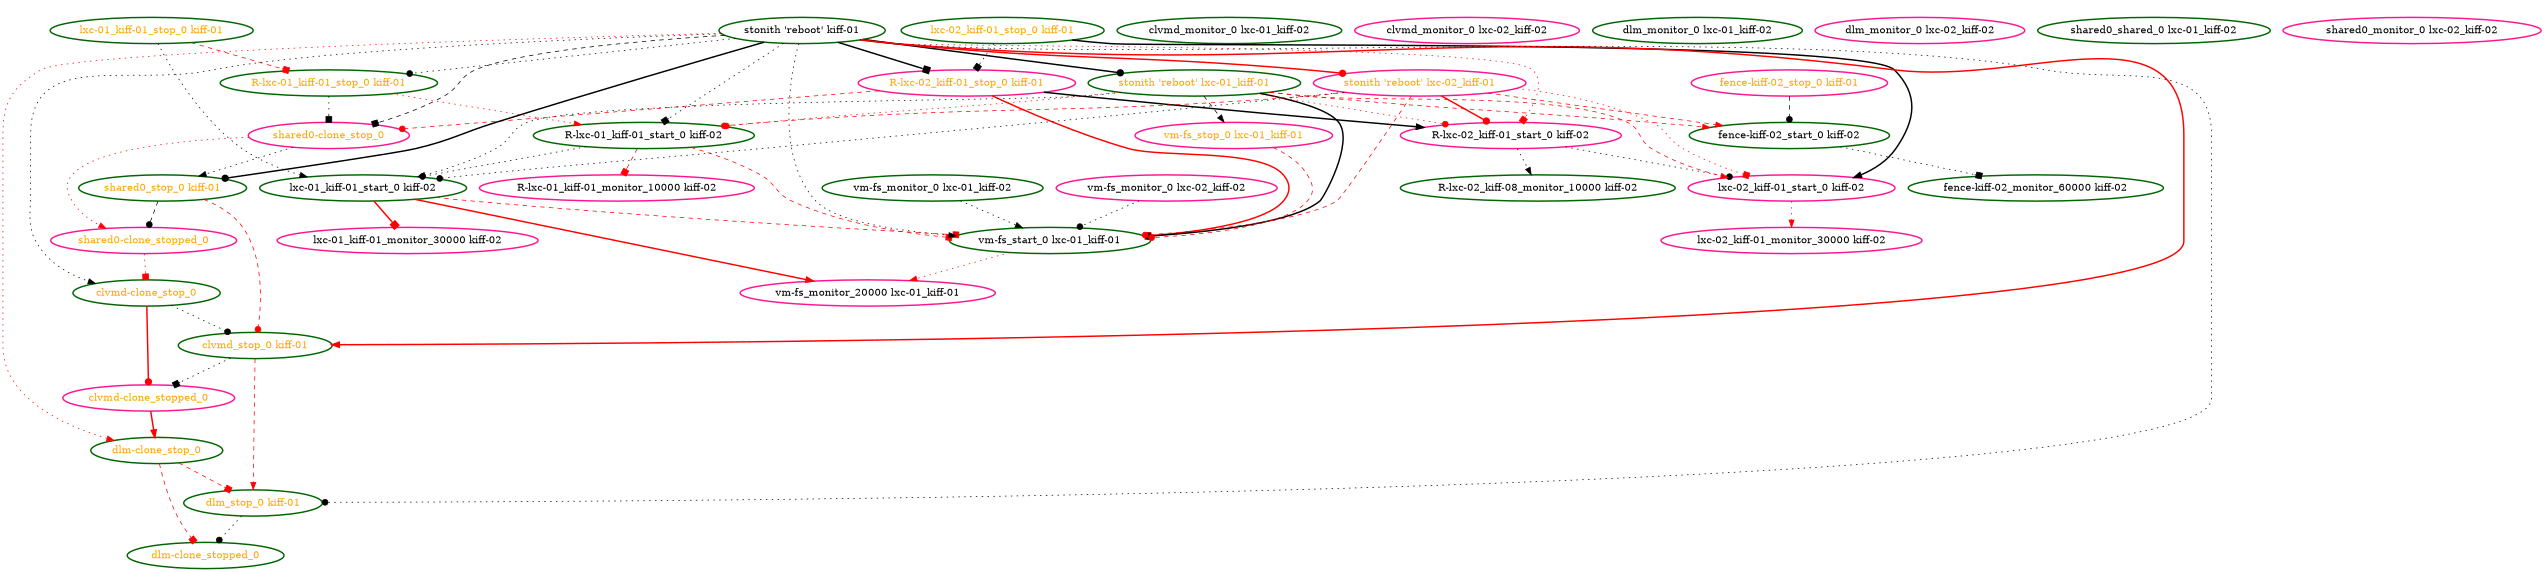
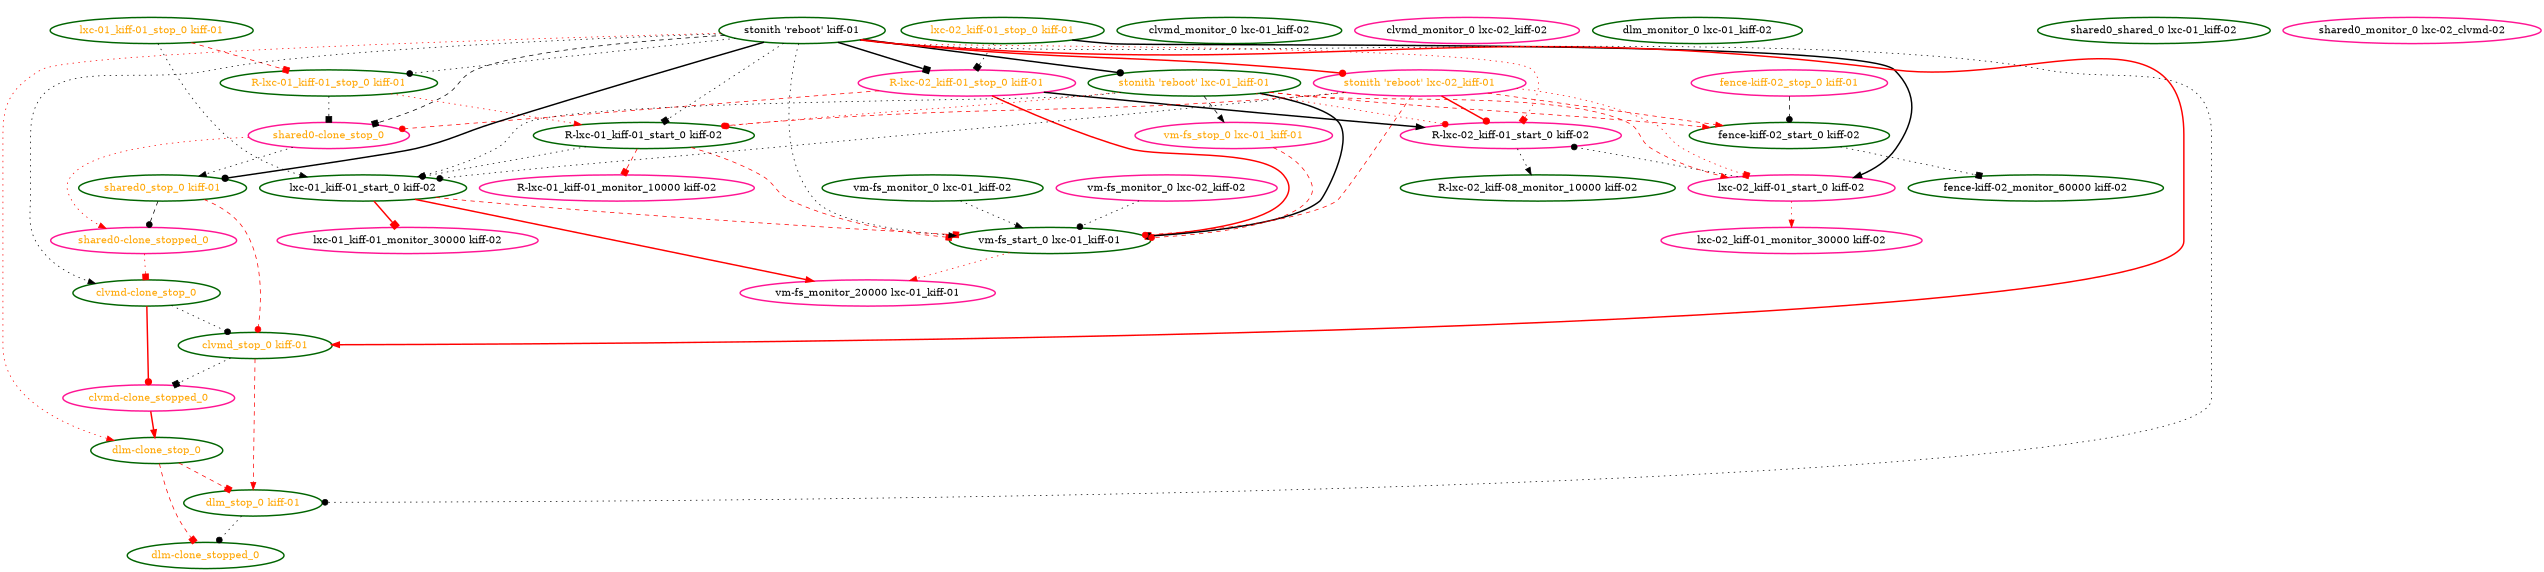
  digraph {
    fontname="DejaVu Serif"
    node [color=darkgreen fontcolor=black fontname="DejaVu Serif" style=bold]
    edge [arrowhead=dot color=red fontname="DejaVu Serif" style=dotted]
    "R-lxc-01_kiff-01_monitor_10000 kiff-02" [color=deeppink]
    "R-lxc-01_kiff-01_start_0 kiff-02"
    "lxc-01_kiff-01_start_0 kiff-02"
    "vm-fs_start_0 lxc-01_kiff-01"
    "lxc-01_kiff-01_monitor_30000 kiff-02" [color=deeppink]
    "vm-fs_monitor_20000 lxc-01_kiff-01" [color=deeppink]
    "R-lxc-01_kiff-01_stop_0 kiff-01" [fontcolor=orange]
    "shared0-clone_stop_0" [color=deeppink fontcolor=orange]
    "shared0-clone_stopped_0" [color=deeppink fontcolor=orange]
    "shared0_stop_0 kiff-01" [fontcolor=orange]
    "clvmd-clone_stop_0" [fontcolor=orange]
    "clvmd_stop_0 kiff-01" [fontcolor=orange]
    n13 [label="R-lxc-02_kiff-08_monitor_10000 kiff-02"]
    "R-lxc-02_kiff-01_start_0 kiff-02" [color=deeppink]
    "lxc-02_kiff-01_start_0 kiff-02" [color=deeppink]
    "lxc-02_kiff-01_monitor_30000 kiff-02" [color=deeppink]
    "R-lxc-02_kiff-01_stop_0 kiff-01" [color=deeppink fontcolor=orange]
    "clvmd-clone_stopped_0" [color=deeppink fontcolor=orange]
    "dlm-clone_stop_0" [fontcolor=orange]
    "dlm_stop_0 kiff-01" [fontcolor=orange]
    "dlm-clone_stopped_0" [fontcolor=orange]
    "clvmd_monitor_0 lxc-01_kiff-02"
    "clvmd_monitor_0 lxc-02_kiff-02" [color=deeppink]
    "dlm_monitor_0 lxc-01_kiff-02"
-   "dlm_monitor_0 lxc-02_kiff-02" [color=deeppink]
    "fence-kiff-02_start_0 kiff-02"
    "fence-kiff-02_monitor_60000 kiff-02"
    "fence-kiff-02_stop_0 kiff-01" [color=deeppink fontcolor=orange]
    "lxc-01_kiff-01_stop_0 kiff-01" [fontcolor=orange]
    "lxc-02_kiff-01_stop_0 kiff-01" [fontcolor=orange]
    n31 [label="shared0_shared_0 lxc-01_kiff-02"]
-   "shared0_monitor_0 lxc-02_kiff-02" [color=deeppink]
+   "shared0_monitor_0 lxc-02_kiff-02" [color=deeppink label="shared0_monitor_0 lxc-02_clvmd-02"]
    "stonith 'reboot' kiff-01"
    "stonith 'reboot' lxc-01_kiff-01" [fontcolor=orange]
    "stonith 'reboot' lxc-02_kiff-01" [color=deeppink fontcolor=orange]
    "vm-fs_stop_0 lxc-01_kiff-01" [color=deeppink fontcolor=orange]
    "vm-fs_monitor_0 lxc-01_kiff-02"
    "vm-fs_monitor_0 lxc-02_kiff-02" [color=deeppink]
    "R-lxc-01_kiff-01_start_0 kiff-02" -> "R-lxc-01_kiff-01_monitor_10000 kiff-02" [arrowhead=box style=dashed]
    "R-lxc-01_kiff-01_start_0 kiff-02" -> "lxc-01_kiff-01_start_0 kiff-02" [color=black]
    "R-lxc-01_kiff-01_start_0 kiff-02" -> "vm-fs_start_0 lxc-01_kiff-01" [arrowhead=box style=dashed]
    "lxc-01_kiff-01_start_0 kiff-02" -> "vm-fs_start_0 lxc-01_kiff-01" [arrowhead=box style=dashed]
    "lxc-01_kiff-01_start_0 kiff-02" -> "lxc-01_kiff-01_monitor_30000 kiff-02" [arrowhead=box style=bold]
    "lxc-01_kiff-01_start_0 kiff-02" -> "vm-fs_monitor_20000 lxc-01_kiff-01" [arrowhead=normal style=bold]
    "vm-fs_start_0 lxc-01_kiff-01" -> "vm-fs_monitor_20000 lxc-01_kiff-01" [arrowhead=normal]
    "R-lxc-01_kiff-01_stop_0 kiff-01" -> "R-lxc-01_kiff-01_start_0 kiff-02" [arrowhead=normal]
    "R-lxc-01_kiff-01_stop_0 kiff-01" -> "shared0-clone_stop_0" [arrowhead=box color=black]
    "shared0-clone_stop_0" -> "shared0-clone_stopped_0" [arrowhead=normal]
    "shared0-clone_stop_0" -> "shared0_stop_0 kiff-01" [arrowhead=normal color=black]
    "shared0-clone_stopped_0" -> "clvmd-clone_stop_0" [arrowhead=box]
    "shared0_stop_0 kiff-01" -> "shared0-clone_stopped_0" [color=black style=dashed]
    "shared0_stop_0 kiff-01" -> "clvmd_stop_0 kiff-01" [style=dashed]
    "clvmd-clone_stop_0" -> "clvmd_stop_0 kiff-01" [color=black]
    "clvmd-clone_stop_0" -> "clvmd-clone_stopped_0" [style=bold]
    "clvmd_stop_0 kiff-01" -> "clvmd-clone_stopped_0" [arrowhead=box color=black]
    "clvmd_stop_0 kiff-01" -> "dlm_stop_0 kiff-01" [arrowhead=normal style=dashed]
    "R-lxc-02_kiff-01_start_0 kiff-02" -> n13 [arrowhead=normal color=black]
-   "R-lxc-02_kiff-01_start_0 kiff-02" -> "lxc-02_kiff-01_start_0 kiff-02" [color=black]
+   "lxc-02_kiff-01_start_0 kiff-02" -> "R-lxc-02_kiff-01_start_0 kiff-02" [color=black]
    "lxc-02_kiff-01_start_0 kiff-02" -> "lxc-02_kiff-01_monitor_30000 kiff-02" [arrowhead=normal]
    "R-lxc-02_kiff-01_stop_0 kiff-01" -> "vm-fs_start_0 lxc-01_kiff-01" [arrowhead=box style=bold]
    "R-lxc-02_kiff-01_stop_0 kiff-01" -> "shared0-clone_stop_0" [style=dashed]
    "R-lxc-02_kiff-01_stop_0 kiff-01" -> "R-lxc-02_kiff-01_start_0 kiff-02" [arrowhead=normal color=black style=bold]
    "clvmd-clone_stopped_0" -> "dlm-clone_stop_0" [arrowhead=normal style=bold]
    "dlm-clone_stop_0" -> "dlm_stop_0 kiff-01" [arrowhead=box style=dashed]
    "dlm-clone_stop_0" -> "dlm-clone_stopped_0" [arrowhead=box style=dashed]
    "dlm_stop_0 kiff-01" -> "dlm-clone_stopped_0" [color=black]
    "fence-kiff-02_start_0 kiff-02" -> "fence-kiff-02_monitor_60000 kiff-02" [arrowhead=box color=black]
    "fence-kiff-02_stop_0 kiff-01" -> "fence-kiff-02_start_0 kiff-02" [color=black style=dashed]
    "lxc-01_kiff-01_stop_0 kiff-01" -> "lxc-01_kiff-01_start_0 kiff-02" [arrowhead=normal color=black]
    "lxc-01_kiff-01_stop_0 kiff-01" -> "R-lxc-01_kiff-01_stop_0 kiff-01" [arrowhead=box style=dashed]
    "lxc-02_kiff-01_stop_0 kiff-01" -> "lxc-02_kiff-01_start_0 kiff-02" [arrowhead=normal color=black style=bold]
    "lxc-02_kiff-01_stop_0 kiff-01" -> "R-lxc-02_kiff-01_stop_0 kiff-01" [arrowhead=box color=black]
    "stonith 'reboot' kiff-01" -> "R-lxc-01_kiff-01_start_0 kiff-02" [arrowhead=box color=black]
    "stonith 'reboot' kiff-01" -> "vm-fs_start_0 lxc-01_kiff-01" [arrowhead=normal color=black]
    "stonith 'reboot' kiff-01" -> "R-lxc-01_kiff-01_stop_0 kiff-01" [color=black]
    "stonith 'reboot' kiff-01" -> "shared0-clone_stop_0" [arrowhead=box color=black style=dashed]
    "stonith 'reboot' kiff-01" -> "shared0_stop_0 kiff-01" [color=black style=bold]
    "stonith 'reboot' kiff-01" -> "clvmd-clone_stop_0" [arrowhead=normal color=black]
    "stonith 'reboot' kiff-01" -> "clvmd_stop_0 kiff-01" [arrowhead=normal style=bold]
    "stonith 'reboot' kiff-01" -> "R-lxc-02_kiff-01_start_0 kiff-02" [arrowhead=box]
    "stonith 'reboot' kiff-01" -> "R-lxc-02_kiff-01_stop_0 kiff-01" [arrowhead=box color=black style=bold]
    "stonith 'reboot' kiff-01" -> "dlm-clone_stop_0" [arrowhead=normal]
    "stonith 'reboot' kiff-01" -> "dlm_stop_0 kiff-01" [color=black]
    "stonith 'reboot' kiff-01" -> "stonith 'reboot' lxc-01_kiff-01" [color=black style=bold]
    "stonith 'reboot' kiff-01" -> "stonith 'reboot' lxc-02_kiff-01" [style=bold]
    "stonith 'reboot' lxc-01_kiff-01" -> "R-lxc-01_kiff-01_start_0 kiff-02"
    "stonith 'reboot' lxc-01_kiff-01" -> "lxc-01_kiff-01_start_0 kiff-02" [arrowhead=normal color=black]
    "stonith 'reboot' lxc-01_kiff-01" -> "vm-fs_start_0 lxc-01_kiff-01" [color=black style=bold]
    "stonith 'reboot' lxc-01_kiff-01" -> "R-lxc-02_kiff-01_start_0 kiff-02"
    "stonith 'reboot' lxc-01_kiff-01" -> "lxc-02_kiff-01_start_0 kiff-02" [arrowhead=normal style=dashed]
    "stonith 'reboot' lxc-01_kiff-01" -> "fence-kiff-02_start_0 kiff-02" [arrowhead=normal style=dashed]
    "stonith 'reboot' lxc-01_kiff-01" -> "vm-fs_stop_0 lxc-01_kiff-01" [arrowhead=normal color=black style=dashed]
    "stonith 'reboot' lxc-02_kiff-01" -> "R-lxc-01_kiff-01_start_0 kiff-02" [style=dashed]
    "stonith 'reboot' lxc-02_kiff-01" -> "lxc-01_kiff-01_start_0 kiff-02" [color=black]
    "stonith 'reboot' lxc-02_kiff-01" -> "vm-fs_start_0 lxc-01_kiff-01" [style=dashed]
    "stonith 'reboot' lxc-02_kiff-01" -> "R-lxc-02_kiff-01_start_0 kiff-02" [style=bold]
    "stonith 'reboot' lxc-02_kiff-01" -> "lxc-02_kiff-01_start_0 kiff-02" [arrowhead=box]
    "stonith 'reboot' lxc-02_kiff-01" -> "fence-kiff-02_start_0 kiff-02" [arrowhead=normal style=dashed]
    "vm-fs_stop_0 lxc-01_kiff-01" -> "vm-fs_start_0 lxc-01_kiff-01" [style=dashed]
    "vm-fs_monitor_0 lxc-01_kiff-02" -> "vm-fs_start_0 lxc-01_kiff-01" [arrowhead=normal color=black]
    "vm-fs_monitor_0 lxc-02_kiff-02" -> "vm-fs_start_0 lxc-01_kiff-01" [color=black]
  }
